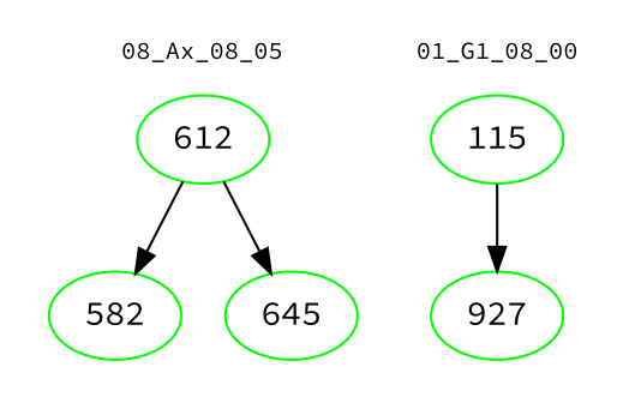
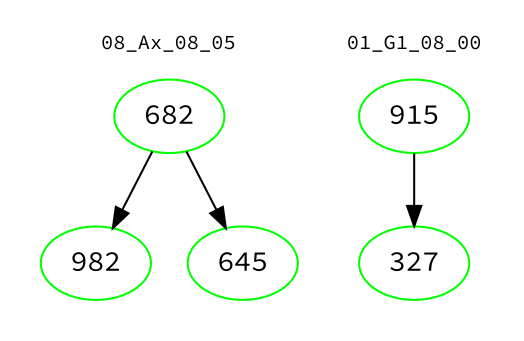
  digraph {
    fontname="Source Code Pro"
    node [color=green fontname="Source Code Pro"]
    edge [color=black fontname="Source Code Pro"]
-   n1 [label=612]
-   n2 [label=582]
+   n1 [label=682]
+   n2 [label=982]
    n3 [label=645]
-   n4 [label=115]
-   n5 [label=927]
+   n4 [label=915]
+   n5 [label=327]
    subgraph cluster_1 {
      color=white
      fontsize=10
      label="08_Ax_08_05"
      n1
      n2
      n3
    }
    subgraph cluster_2 {
      color=white
      fontsize=10
      label="01_G1_08_00"
      n4
      n5
    }
    n1 -> n2
    n1 -> n3
    n4 -> n5
  }
